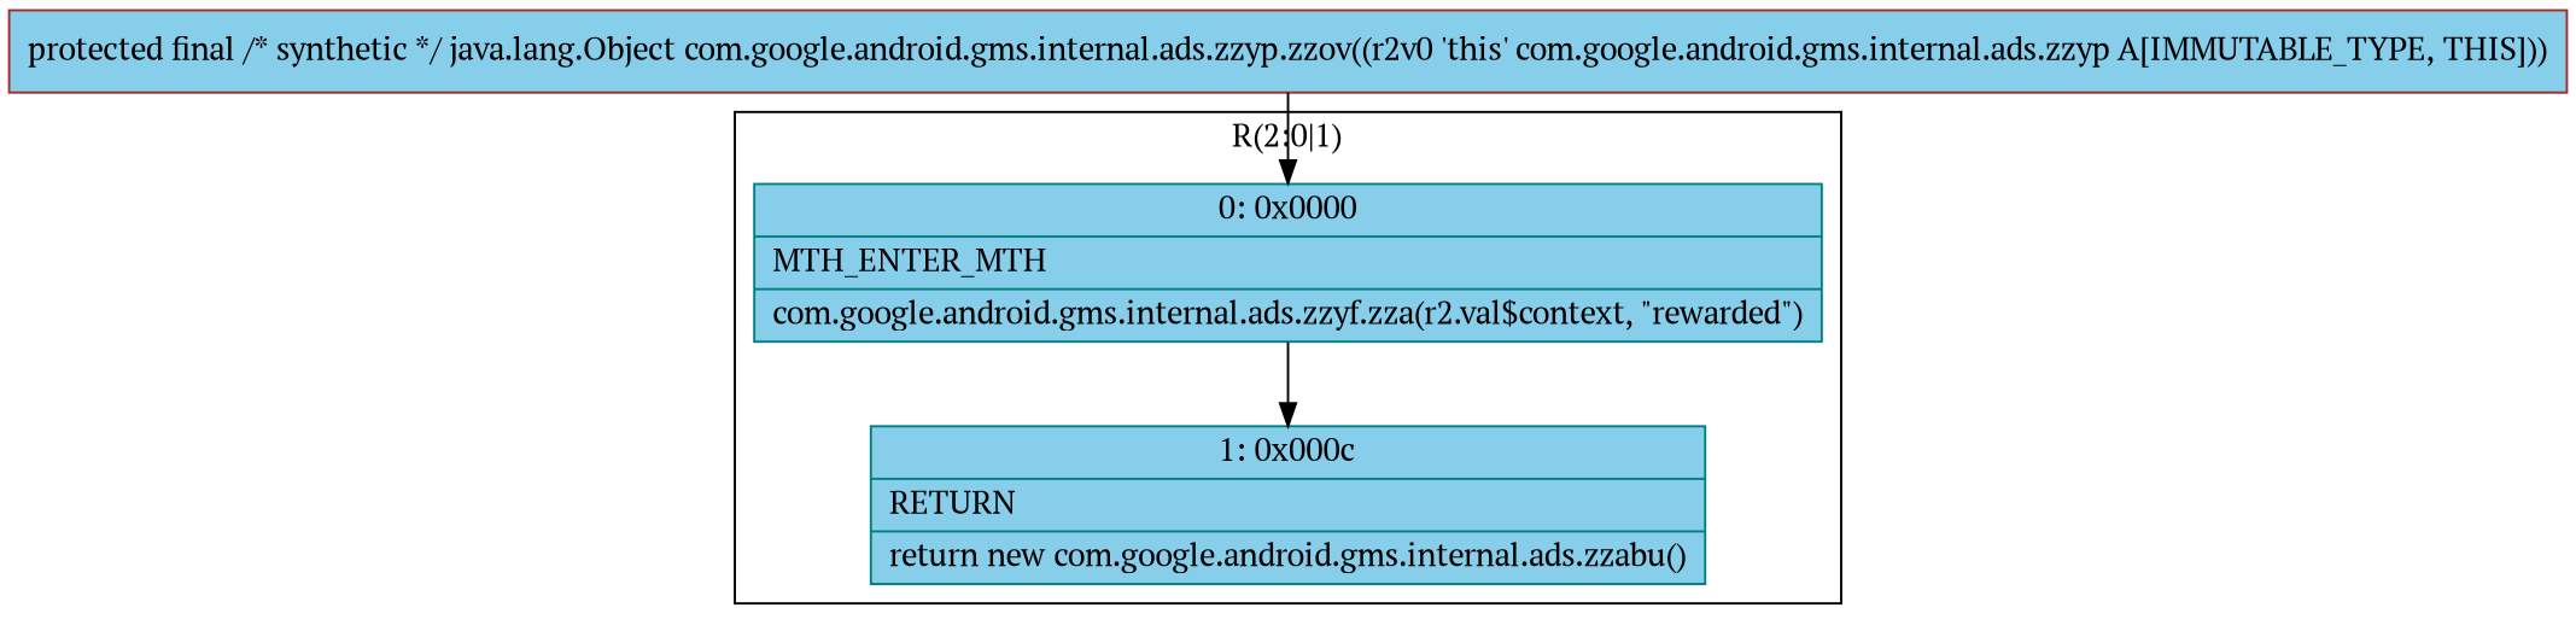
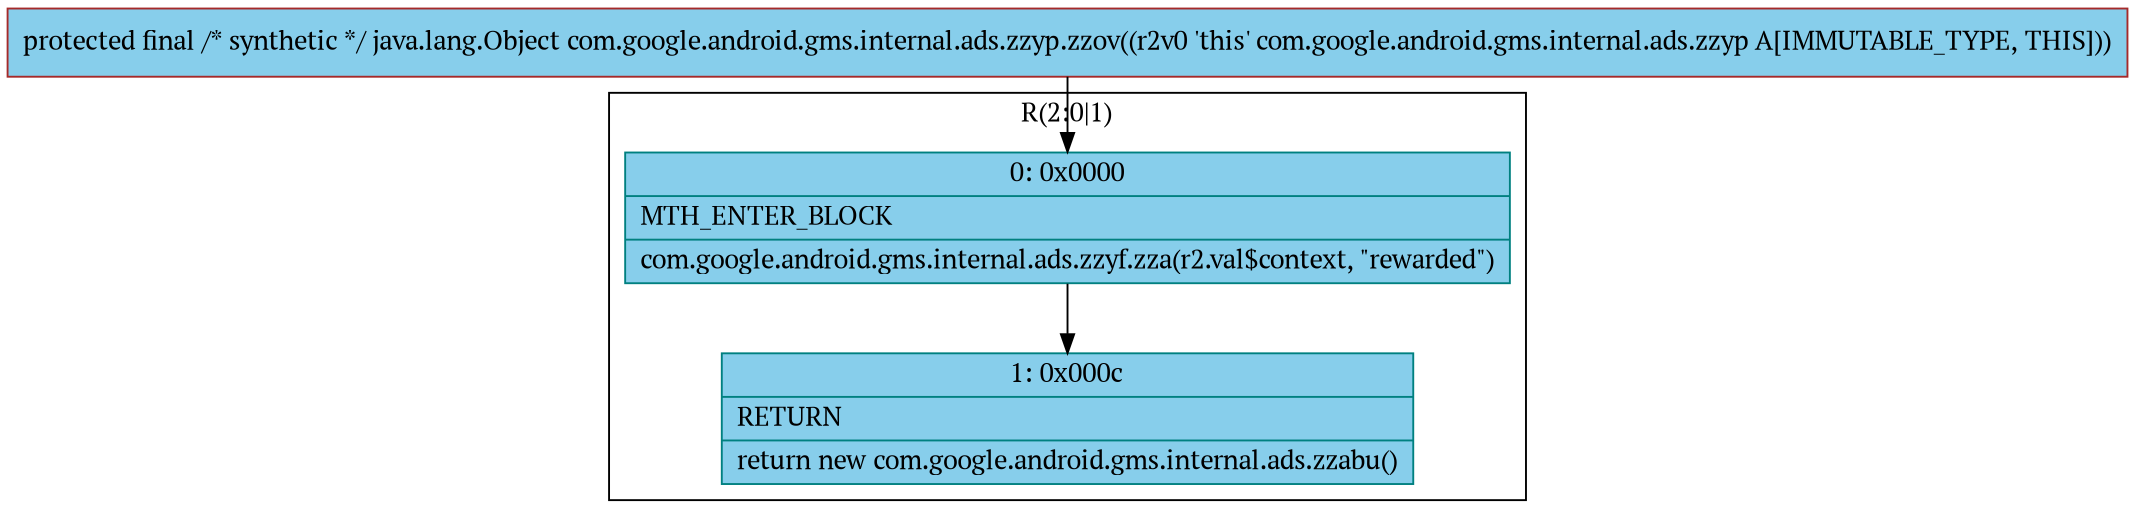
  digraph {
    fontname="PT Serif"
    node [color=teal shape=record style=filled fillcolor=skyblue fontname="PT Serif"]
    edge [fontname="PT Serif"]
-   n1 [label="{0\:\ 0x0000|MTH_ENTER_MTH\l|com.google.android.gms.internal.ads.zzyf.zza(r2.val$context, \"rewarded\")\l}"]
+   n1 [label="{0\:\ 0x0000|MTH_ENTER_BLOCK\l|com.google.android.gms.internal.ads.zzyf.zza(r2.val$context, \"rewarded\")\l}"]
    n2 [label="{1\:\ 0x000c|RETURN\l|return new com.google.android.gms.internal.ads.zzabu()\l}"]
    n3 [label="{protected final \/* synthetic *\/ java.lang.Object com.google.android.gms.internal.ads.zzyp.zzov((r2v0 'this' com.google.android.gms.internal.ads.zzyp A[IMMUTABLE_TYPE, THIS])) }" color=brown]
    subgraph cluster_1 {
      label="R(2:0|1)"
      n1
      n2
    }
    n1 -> n2
    n3 -> n1
  }
